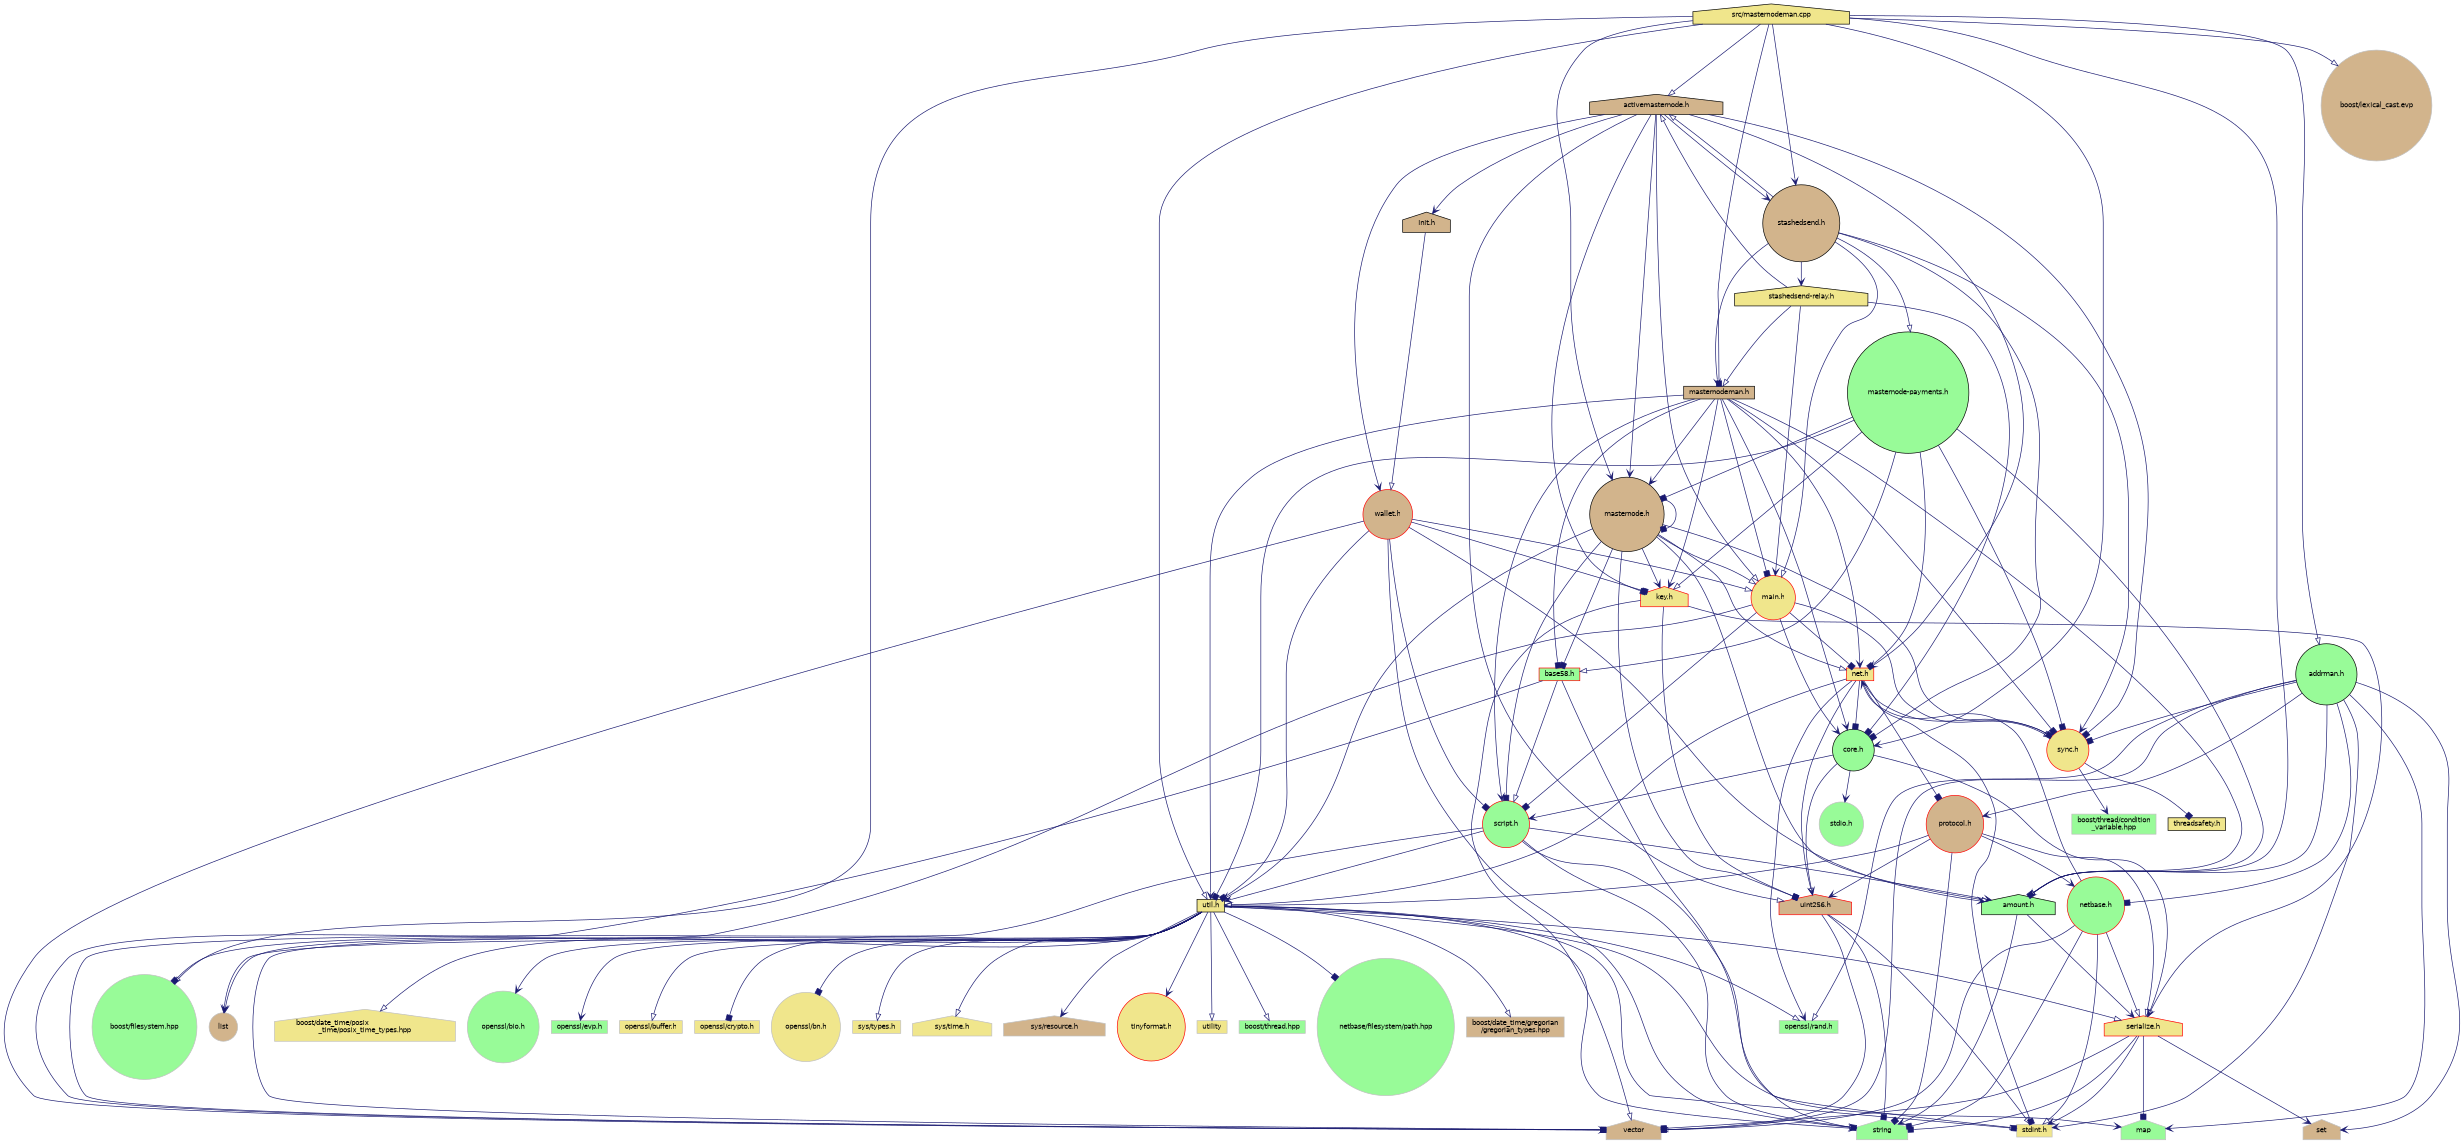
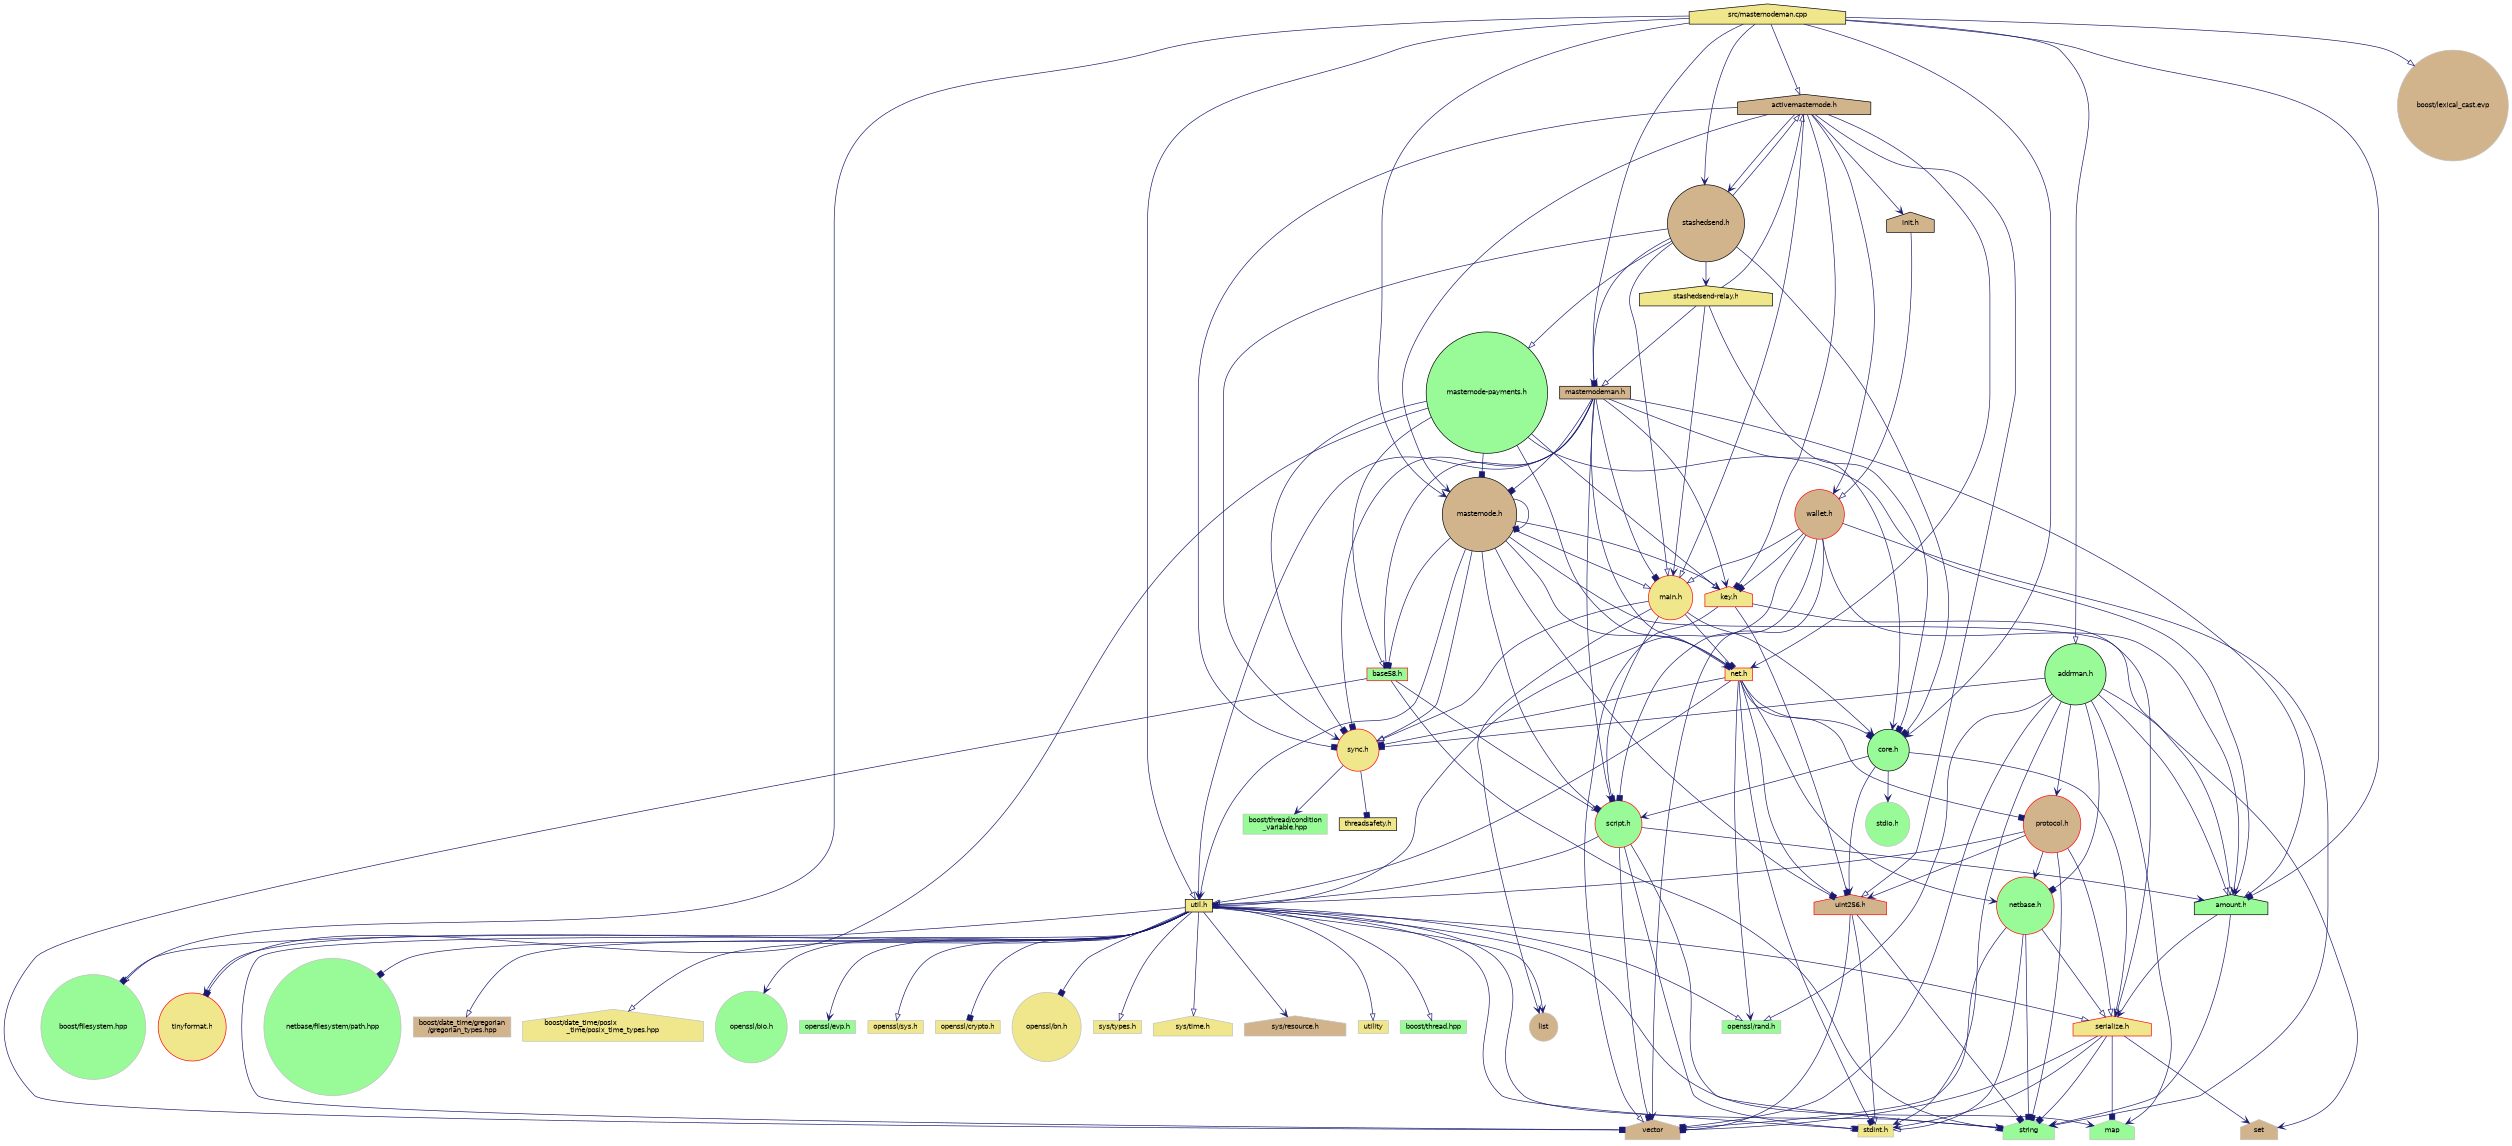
  digraph {
    fontname="DejaVu Sans"
    node [color=grey75 fillcolor=khaki fontname="DejaVu Sans" fontsize=10 shape=circle style=filled]
    edge [arrowhead=vee color=midnightblue fontname="DejaVu Sans" fontsize=10 labelfontname=Helvetica labelfontsize=10 style=solid]
    n1 [color=black fontcolor=black height=0.2 label="src/masternodeman.cpp" shape=house width=0.4]
    n2 [color=black fillcolor=tan height=0.2 label="masternodeman.h" shape=box width=0.4]
    n3 [color=black fillcolor=palegreen height=0.2 label="core.h" width=0.4]
    n4 [color=black height=0.2 label="util.h" shape=box width=0.4]
    n5 [fillcolor=palegreen height=0.2 label="boost/filesystem.hpp" width=0.4]
    n6 [color=black fillcolor=palegreen height=0.2 label="amount.h" shape=house width=0.4]
    n7 [color=black fillcolor=tan height=0.2 label="masternode.h" width=0.4]
    n8 [color=black fillcolor=tan height=0.2 label="activemasternode.h" shape=house width=0.4]
    n9 [color=black fillcolor=tan height=0.2 label="stashedsend.h" width=0.4]
    n10 [color=black fillcolor=palegreen height=0.2 label="addrman.h" width=0.4]
    n11 [fillcolor=tan height=0.2 label="boost/lexical_cast.evp" width=0.4]
    n12 [color=red height=0.2 label="sync.h" width=0.4]
    n13 [color=red height=0.2 label="net.h" shape=box width=0.4]
    n14 [color=red fillcolor=palegreen height=0.2 label="script.h" width=0.4]
    n15 [color=red height=0.2 label="key.h" shape=house width=0.4]
    n16 [color=red fillcolor=palegreen height=0.2 label="base58.h" shape=box width=0.4]
    n17 [color=red height=0.2 label="main.h" width=0.4]
    n18 [color=red fillcolor=tan height=0.2 label="uint256.h" shape=house width=0.4]
    n19 [color=red height=0.2 label="serialize.h" shape=house width=0.4]
    n20 [fillcolor=palegreen height=0.2 label="stdio.h" width=0.4]
    n21 [height=0.2 label="stdint.h" shape=box width=0.4]
    n22 [fillcolor=palegreen height=0.2 label="openssl/rand.h" shape=box width=0.4]
    n23 [fillcolor=palegreen height=0.2 label=string shape=house width=0.4]
    n24 [fillcolor=tan height=0.2 label=vector shape=house width=0.4]
    n25 [fillcolor=palegreen height=0.2 label=map shape=house width=0.4]
    n26 [height=0.2 label="sys/types.h" shape=box width=0.4]
    n27 [height=0.2 label="sys/time.h" shape=house width=0.4]
    n28 [fillcolor=tan height=0.2 label="sys/resource.h" shape=house width=0.4]
    n29 [color=red height=0.2 label="tinyformat.h" width=0.4]
    n30 [fillcolor=tan height=0.2 label=list width=0.4]
    n31 [height=0.2 label=utility shape=box width=0.4]
    n32 [fillcolor=palegreen height=0.2 label="boost/thread.hpp" shape=box width=0.4]
    n33 [fillcolor=palegreen height=0.2 label="netbase/filesystem/path.hpp" width=0.4]
    n34 [fillcolor=tan height=0.2 label="boost/date_time/gregorian\l/gregorian_types.hpp" shape=box width=0.4]
    n35 [height=0.2 label="boost/date_time/posix\l_time/posix_time_types.hpp" shape=house width=0.4]
    n36 [fillcolor=palegreen height=0.2 label="openssl/bio.h" width=0.4]
    n37 [fillcolor=palegreen height=0.2 label="openssl/evp.h" shape=box width=0.4]
-   n38 [height=0.2 label="openssl/buffer.h" shape=box width=0.4]
+   n38 [height=0.2 label="openssl/sys.h" shape=box width=0.4]
    n39 [height=0.2 label="openssl/crypto.h" shape=box width=0.4]
    n40 [height=0.2 label="openssl/bn.h" width=0.4]
    n41 [color=black fillcolor=tan height=0.2 label="init.h" shape=house width=0.4]
    n42 [color=red fillcolor=tan height=0.2 label="wallet.h" width=0.4]
    n43 [color=black fillcolor=palegreen height=0.2 label="masternode-payments.h" width=0.4]
    n44 [color=black height=0.2 label="stashedsend-relay.h" shape=house width=0.4]
    n45 [color=red fillcolor=palegreen height=0.2 label="netbase.h" width=0.4]
    n46 [color=red fillcolor=tan height=0.2 label="protocol.h" width=0.4]
    n47 [fillcolor=tan height=0.2 label=set shape=house width=0.4]
    n48 [color=black height=0.2 label="threadsafety.h" shape=box width=0.4]
    n49 [fillcolor=palegreen height=0.2 label="boost/thread/condition\l_variable.hpp" shape=box width=0.4]
    n1 -> n2 [arrowhead=box]
    n1 -> n3
    n1 -> n4 [arrowhead=onormal]
    n1 -> n5 [arrowhead=onormal]
    n1 -> n6 [arrowhead=box]
    n1 -> n7
    n1 -> n8 [arrowhead=onormal]
    n1 -> n9
    n1 -> n10 [arrowhead=onormal]
    n1 -> n11 [arrowhead=onormal]
    n2 -> n3
    n2 -> n4
    n2 -> n6 [arrowhead=onormal]
-   n2 -> n7
+   n2 -> n7 [arrowhead=box]
    n2 -> n12 [arrowhead=box]
    n2 -> n13
    n2 -> n14
    n2 -> n15
    n2 -> n16 [arrowhead=box]
    n2 -> n17 [arrowhead=box]
    n3 -> n14
    n3 -> n18
    n3 -> n19 [arrowhead=onormal]
    n3 -> n20
    n4 -> n5 [arrowhead=box]
    n4 -> n19 [arrowhead=onormal]
    n4 -> n21 [arrowhead=box]
    n4 -> n22 [arrowhead=onormal]
    n4 -> n23
    n4 -> n24 [arrowhead=box]
    n4 -> n25
    n4 -> n26 [arrowhead=onormal]
    n4 -> n27 [arrowhead=onormal]
    n4 -> n28
    n4 -> n29
    n4 -> n30
    n4 -> n31 [arrowhead=onormal]
    n4 -> n32 [arrowhead=onormal]
    n4 -> n33 [arrowhead=box]
    n4 -> n34 [arrowhead=onormal]
    n4 -> n35 [arrowhead=onormal]
    n4 -> n36
    n4 -> n37
    n4 -> n38 [arrowhead=onormal]
    n4 -> n39 [arrowhead=box]
    n4 -> n40 [arrowhead=box]
    n6 -> n19
    n6 -> n23
    n7 -> n4
    n7 -> n6 [arrowhead=onormal]
    n7 -> n7 [arrowhead=box]
    n7 -> n12 [arrowhead=onormal]
    n7 -> n13 [arrowhead=onormal]
    n7 -> n14 [arrowhead=box]
    n7 -> n15
    n7 -> n16 [arrowhead=box]
    n7 -> n17 [arrowhead=onormal]
    n7 -> n18 [arrowhead=box]
    n8 -> n7
    n8 -> n9
    n8 -> n12 [arrowhead=box]
    n8 -> n13
    n8 -> n15 [arrowhead=box]
    n8 -> n17 [arrowhead=onormal]
    n8 -> n18 [arrowhead=onormal]
    n8 -> n41
    n8 -> n42
    n9 -> n2
    n9 -> n3 [arrowhead=box]
    n9 -> n8 [arrowhead=onormal]
    n9 -> n12
    n9 -> n17 [arrowhead=onormal]
    n9 -> n43 [arrowhead=onormal]
    n9 -> n44
    n10 -> n6 [arrowhead=onormal]
    n10 -> n12 [arrowhead=box]
    n10 -> n21
    n10 -> n22 [arrowhead=onormal]
    n10 -> n24 [arrowhead=box]
    n10 -> n25
    n10 -> n45 [arrowhead=box]
    n10 -> n46
    n10 -> n47
    n12 -> n48 [arrowhead=box]
    n12 -> n49
    n13 -> n3 [arrowhead=box]
    n13 -> n4 [arrowhead=onormal]
    n13 -> n12 [arrowhead=box]
    n13 -> n18 [arrowhead=onormal]
    n13 -> n21 [arrowhead=box]
    n13 -> n22
-   n45 -> n13
+   n13 -> n45
    n13 -> n46 [arrowhead=box]
    n14 -> n4
    n14 -> n6
    n14 -> n21 [arrowhead=onormal]
    n14 -> n23 [arrowhead=onormal]
    n14 -> n24 [arrowhead=box]
    n15 -> n18 [arrowhead=box]
    n15 -> n19
    n15 -> n24 [arrowhead=onormal]
    n16 -> n14 [arrowhead=onormal]
    n16 -> n23 [arrowhead=box]
    n16 -> n24 [arrowhead=box]
    n17 -> n3
    n17 -> n12 [arrowhead=onormal]
    n17 -> n13 [arrowhead=box]
    n17 -> n14 [arrowhead=box]
    n17 -> n30
    n18 -> n21 [arrowhead=onormal]
    n18 -> n23 [arrowhead=box]
    n18 -> n24 [arrowhead=box]
    n19 -> n21
    n19 -> n23 [arrowhead=box]
    n19 -> n24 [arrowhead=box]
    n19 -> n25 [arrowhead=box]
    n19 -> n47
    n41 -> n42 [arrowhead=onormal]
    n42 -> n4 [arrowhead=box]
    n42 -> n6
    n42 -> n14 [arrowhead=box]
    n42 -> n15 [arrowhead=box]
    n42 -> n17 [arrowhead=onormal]
    n42 -> n23
    n42 -> n24
-   n43 -> n4 [arrowhead=box]
+   n43 -> n29 [arrowhead=box]
    n43 -> n6
    n43 -> n7 [arrowhead=box]
    n43 -> n12 [arrowhead=box]
    n43 -> n13 [arrowhead=box]
    n43 -> n15 [arrowhead=onormal]
    n43 -> n16 [arrowhead=onormal]
    n44 -> n2 [arrowhead=onormal]
    n44 -> n3 [arrowhead=box]
    n44 -> n8 [arrowhead=onormal]
    n44 -> n17
    n45 -> n19 [arrowhead=onormal]
    n45 -> n21 [arrowhead=onormal]
    n45 -> n23 [arrowhead=box]
    n45 -> n24 [arrowhead=onormal]
    n46 -> n4 [arrowhead=onormal]
    n46 -> n18
    n46 -> n19 [arrowhead=onormal]
    n46 -> n23 [arrowhead=box]
    n46 -> n45
  }
